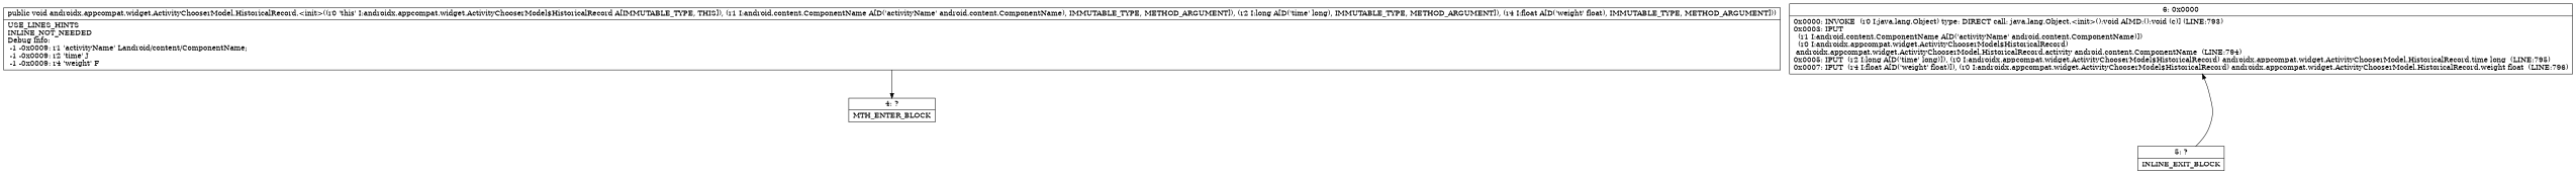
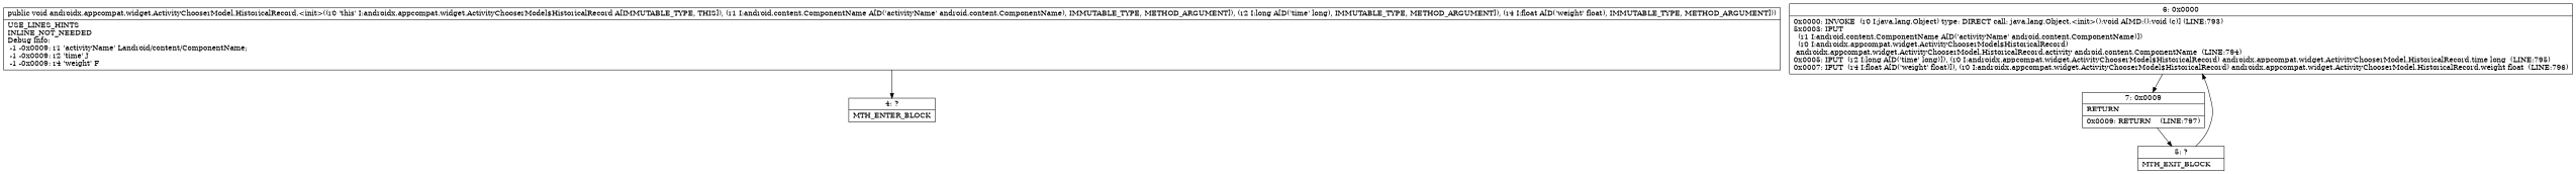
  digraph {
    node [shape=record]
    n1 [label="{4\:\ ?|MTH_ENTER_BLOCK\l}"]
-   n2 [label="{6\:\ 0x0000|0x0000: INVOKE  (r0 I:java.lang.Object) type: DIRECT call: java.lang.Object.\<init\>():void A[MD:():void (c)] (LINE:793)\l0x0003: IPUT  \l  (r1 I:android.content.ComponentName A[D('activityName' android.content.ComponentName)])\l  (r0 I:androidx.appcompat.widget.ActivityChooserModel$HistoricalRecord)\l androidx.appcompat.widget.ActivityChooserModel.HistoricalRecord.activity android.content.ComponentName  (LINE:794)\l0x0005: IPUT  (r2 I:long A[D('time' long)]), (r0 I:androidx.appcompat.widget.ActivityChooserModel$HistoricalRecord) androidx.appcompat.widget.ActivityChooserModel.HistoricalRecord.time long  (LINE:795)\l0x0007: IPUT  (r4 I:float A[D('weight' float)]), (r0 I:androidx.appcompat.widget.ActivityChooserModel$HistoricalRecord) androidx.appcompat.widget.ActivityChooserModel.HistoricalRecord.weight float  (LINE:796)\l}"]
-   n4 [label="{5\:\ ?|INLINE_EXIT_BLOCK\l}"]
+   n2 [label="{6\:\ 0x0000|0x0000: INVOKE  (r0 I:java.lang.Object) type: DIRECT call: java.lang.Object.\<init\>():void A[MD:():void (c)] (LINE:793)\l5x0003: IPUT  \l  (r1 I:android.content.ComponentName A[D('activityName' android.content.ComponentName)])\l  (r0 I:androidx.appcompat.widget.ActivityChooserModel$HistoricalRecord)\l androidx.appcompat.widget.ActivityChooserModel.HistoricalRecord.activity android.content.ComponentName  (LINE:794)\l0x0005: IPUT  (r2 I:long A[D('time' long)]), (r0 I:androidx.appcompat.widget.ActivityChooserModel$HistoricalRecord) androidx.appcompat.widget.ActivityChooserModel.HistoricalRecord.time long  (LINE:795)\l0x0007: IPUT  (r4 I:float A[D('weight' float)]), (r0 I:androidx.appcompat.widget.ActivityChooserModel$HistoricalRecord) androidx.appcompat.widget.ActivityChooserModel.HistoricalRecord.weight float  (LINE:796)\l}"]
+   n3 [label="{7\:\ 0x0009|RETURN\l|0x0009: RETURN    (LINE:797)\l}"]
+   n4 [label="{5\:\ ?|MTH_EXIT_BLOCK\l}"]
    n5 [label="{public void androidx.appcompat.widget.ActivityChooserModel.HistoricalRecord.\<init\>((r0 'this' I:androidx.appcompat.widget.ActivityChooserModel$HistoricalRecord A[IMMUTABLE_TYPE, THIS]), (r1 I:android.content.ComponentName A[D('activityName' android.content.ComponentName), IMMUTABLE_TYPE, METHOD_ARGUMENT]), (r2 I:long A[D('time' long), IMMUTABLE_TYPE, METHOD_ARGUMENT]), (r4 I:float A[D('weight' float), IMMUTABLE_TYPE, METHOD_ARGUMENT]))  | USE_LINES_HINTS\lINLINE_NOT_NEEDED\lDebug Info:\l  \-1 \-0x0009: r1 'activityName' Landroid\/content\/ComponentName;\l  \-1 \-0x0009: r2 'time' J\l  \-1 \-0x0009: r4 'weight' F\l}"]
+   n2 -> n3
+   n3 -> n4
    n4 -> n2
    n5 -> n1
  }
